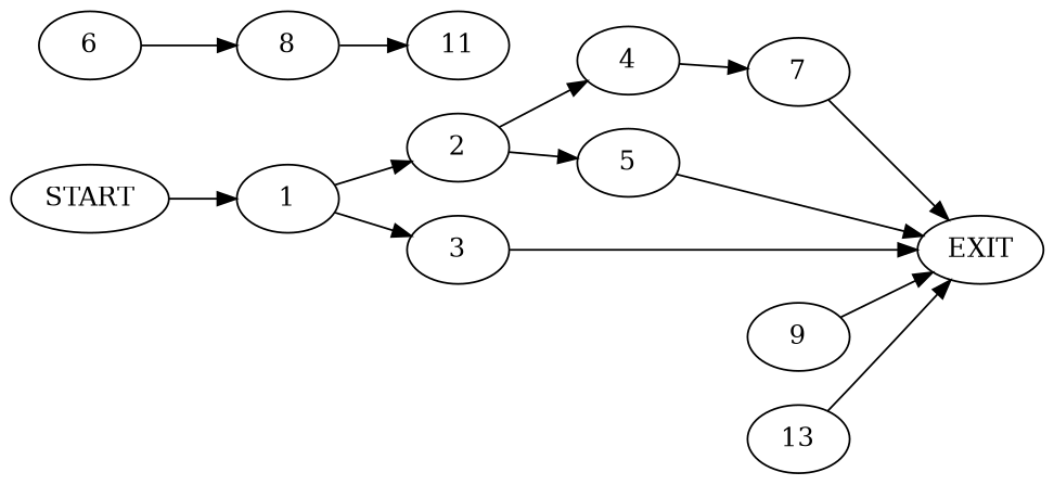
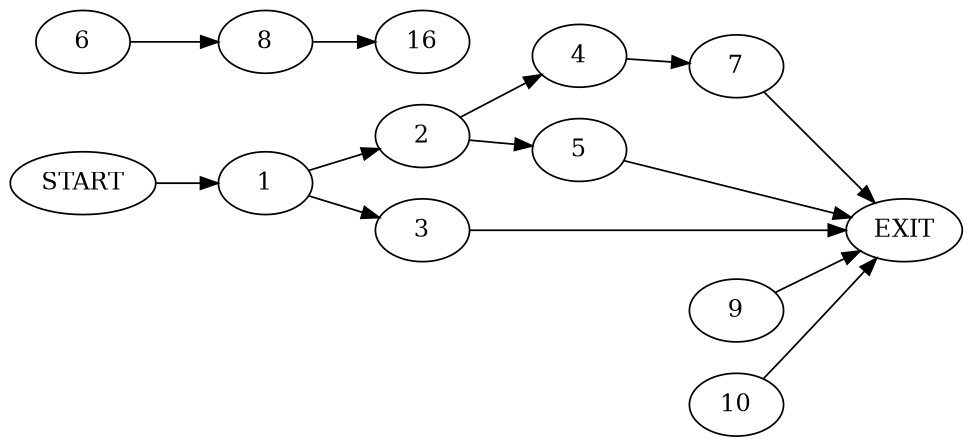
  digraph {
    rankdir=LR
    n1 [label=START]
    1
    2
    3
    n5 [label=EXIT]
    4
    5
    7
    6
    8
-   11
+   11 [label=16]
    9
-   10 [label=13]
+   10
    n1 -> 1
    1 -> 2
    1 -> 3
    2 -> 4
    2 -> 5
    3 -> n5
    4 -> 7
    5 -> n5
    7 -> n5
    6 -> 8
    8 -> 11
    9 -> n5
    10 -> n5
  }
